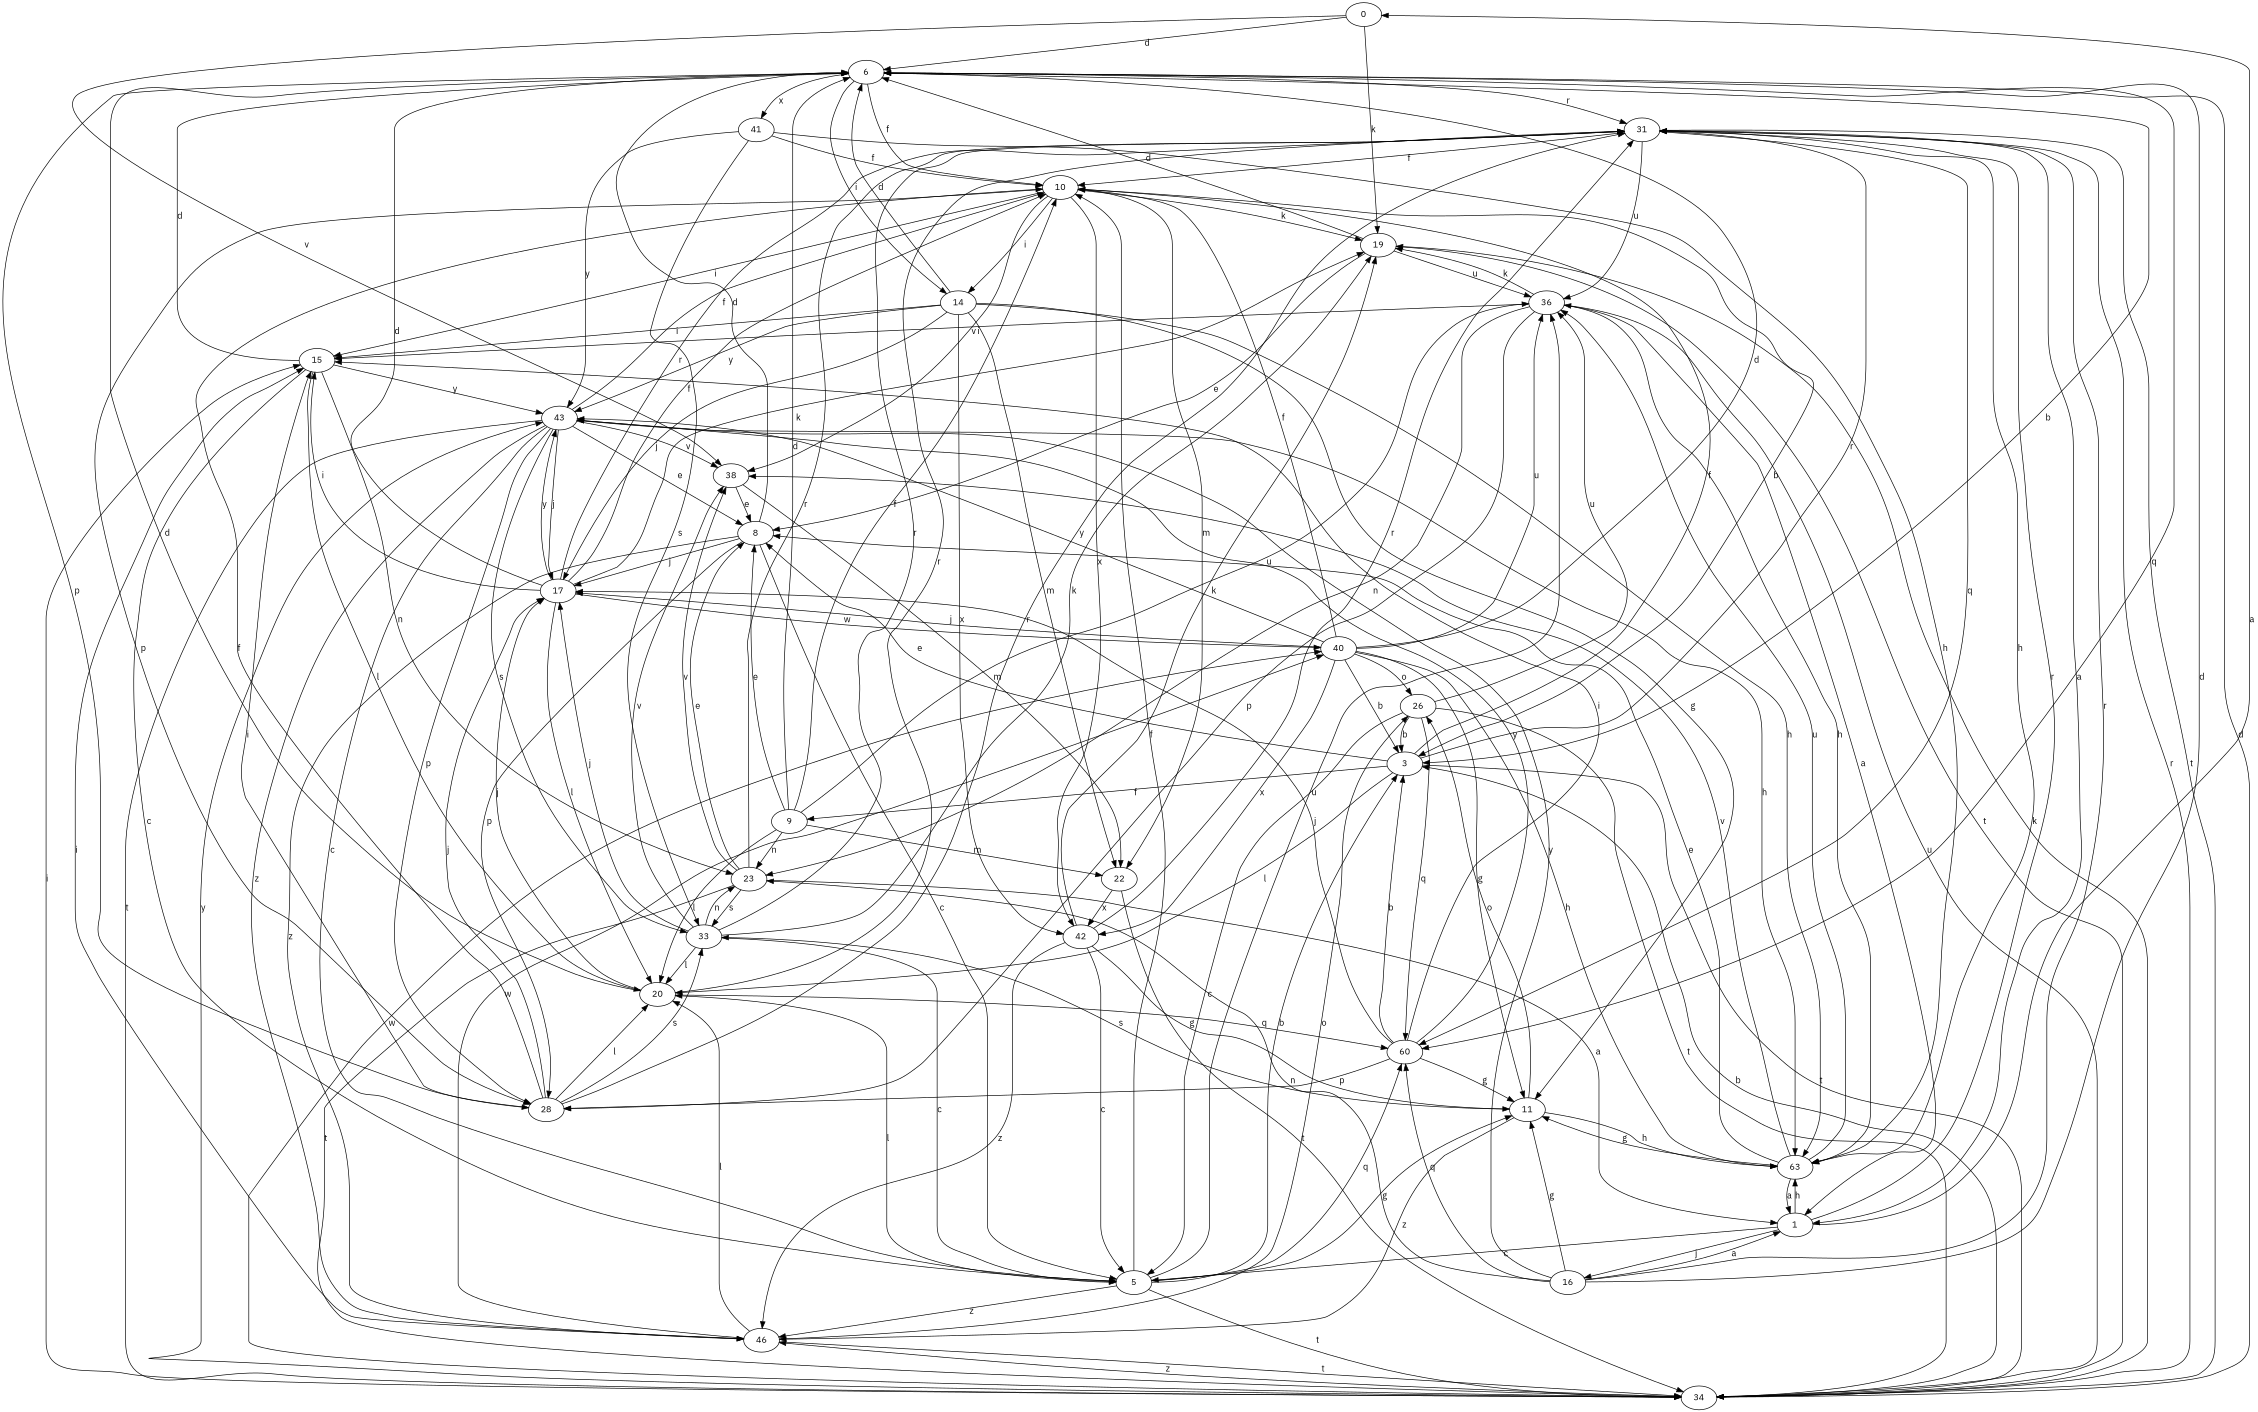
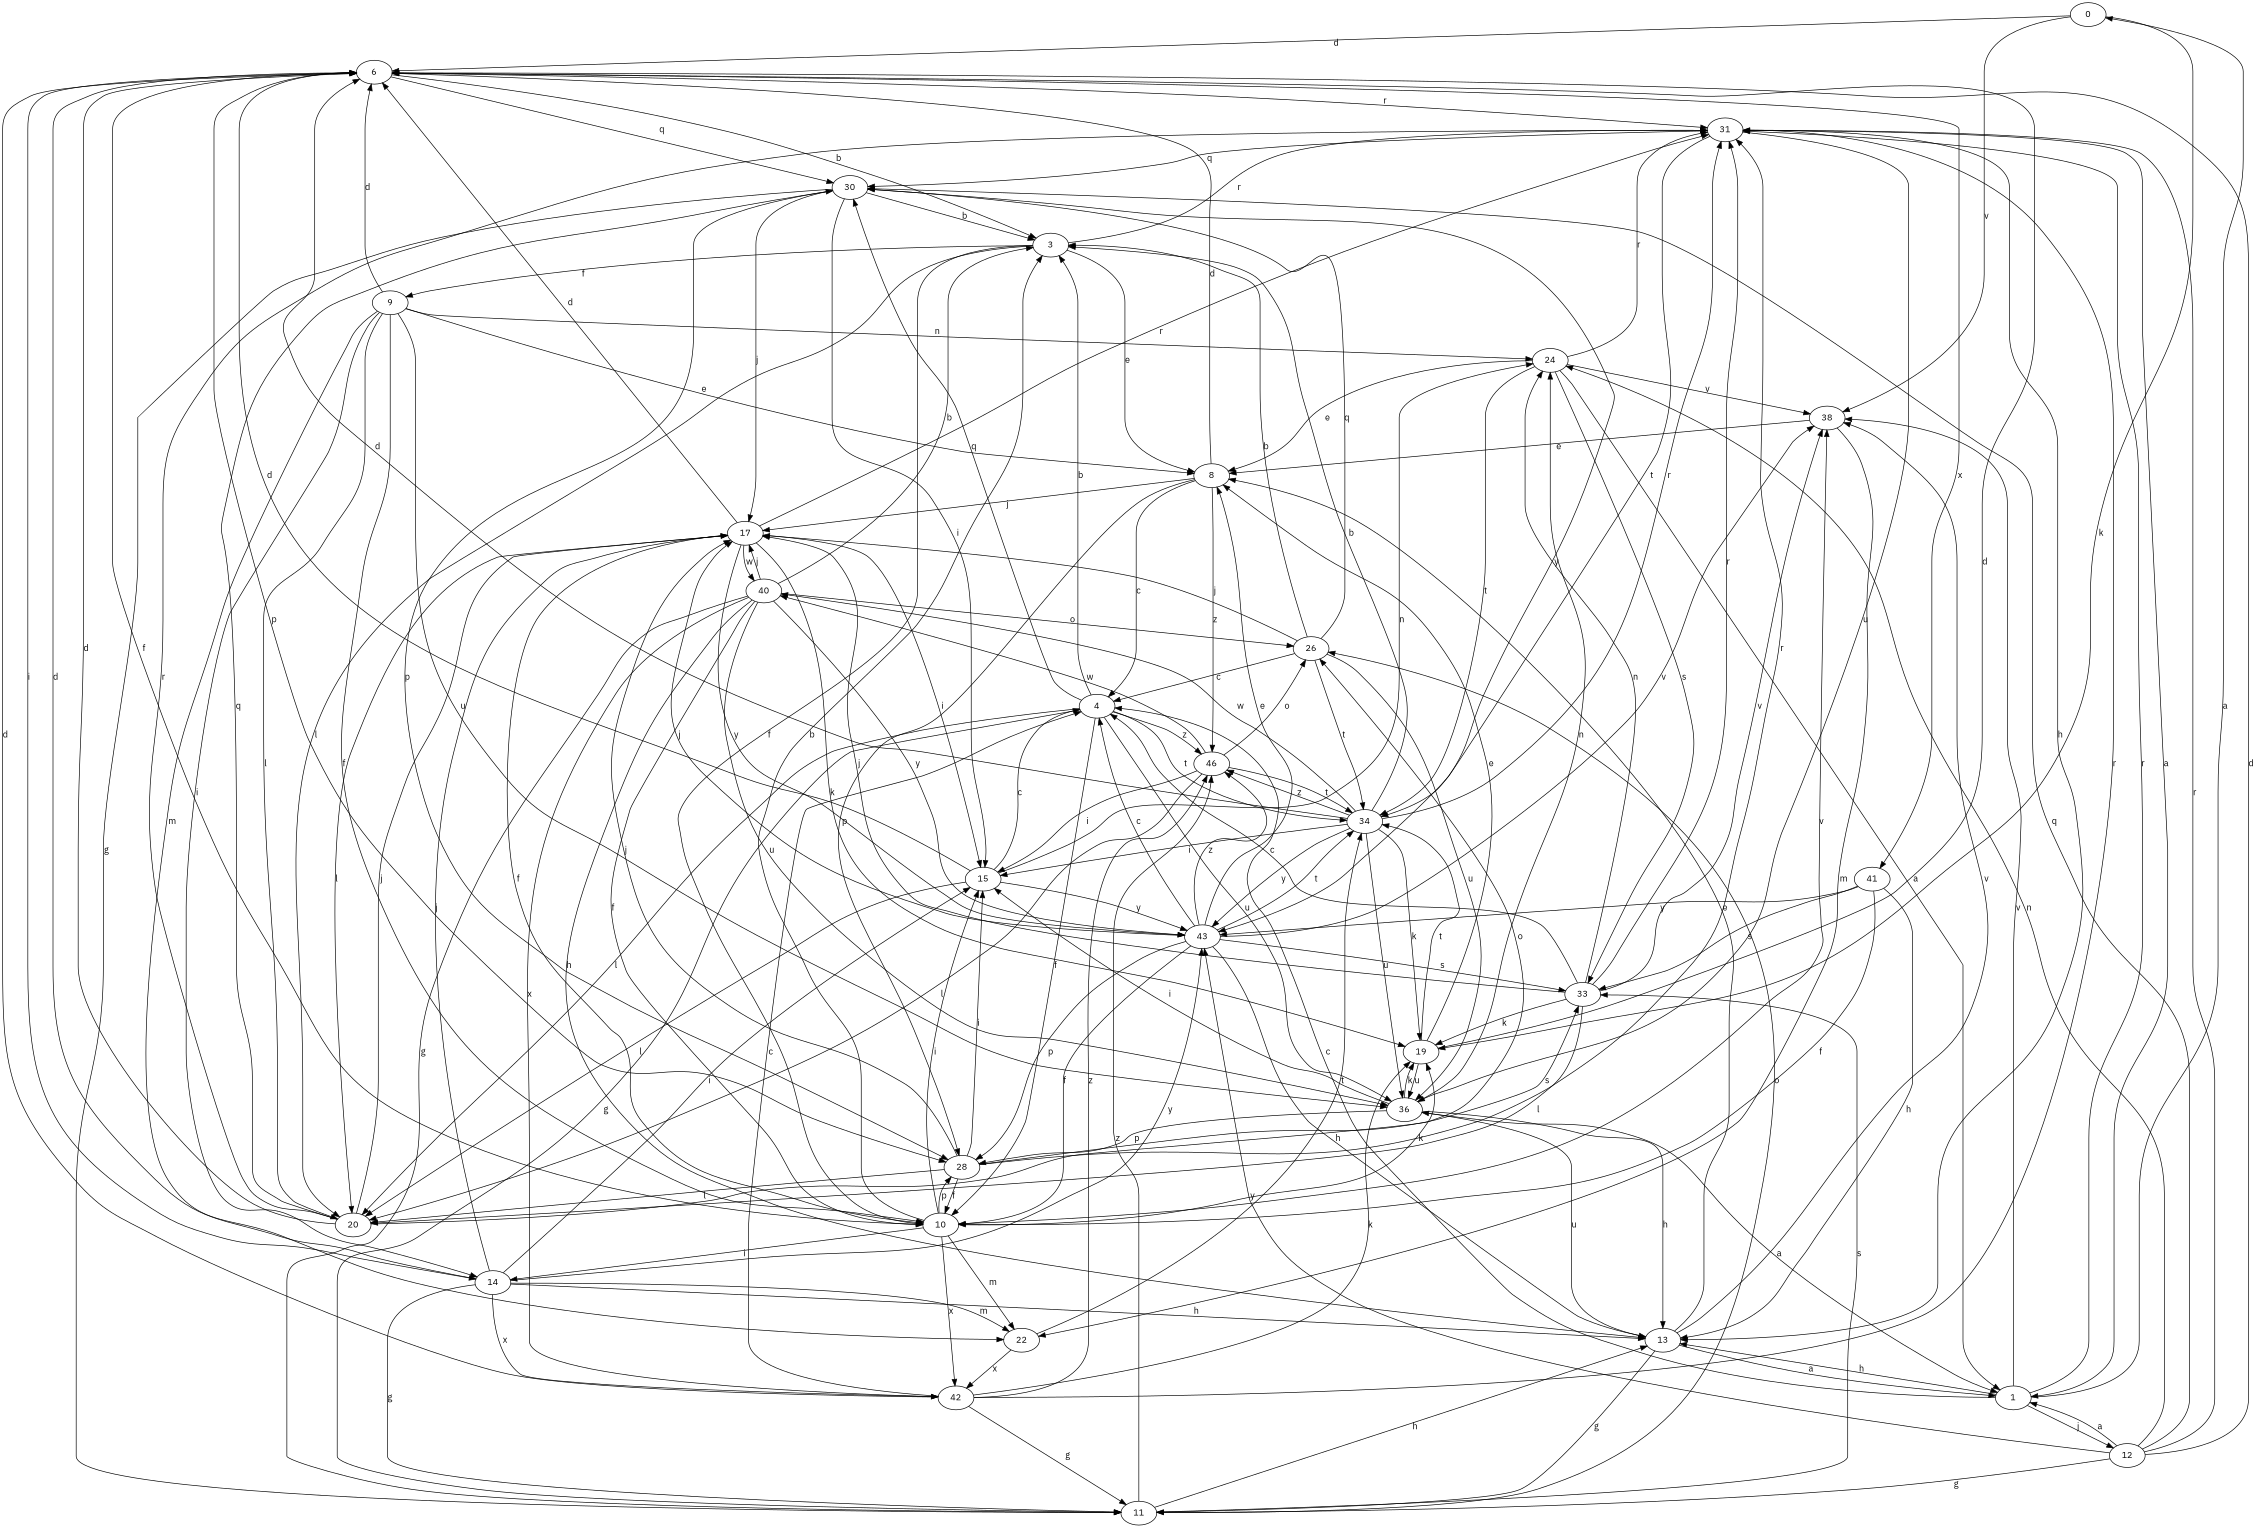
  strict digraph {
    fontname="IBM Plex Sans"
    node [fontname="IBM Plex Sans"]
    edge [fontname="IBM Plex Sans"]
    0
    6
    19
    38
    31
    3
    10
-   30 [label=60]
+   30
    14
    28
    41
    8
    34
    36
    22
    1
-   5
-   13 [label=63]
-   16
+   5 [label=4]
+   13
+   16 [label=12]
    20
    11
    46
-   24 [label=23]
+   24
    43
    9
    17
    15
    42
    26
    40
    33
    0 -> 6 [label=d]
    0 -> 19 [label=k]
    0 -> 38 [label=v]
    6 -> 31 [label=r]
    6 -> 3 [label=b]
    6 -> 10 [label=f]
    6 -> 30 [label=q]
    6 -> 14 [label=i]
    6 -> 28 [label=p]
    6 -> 41 [label=x]
    19 -> 6 [label=d]
    19 -> 8 [label=e]
    19 -> 34 [label=t]
    19 -> 36 [label=u]
    38 -> 8 [label=e]
    38 -> 22 [label=m]
-   31 -> 10 [label=f]
    31 -> 30 [label=q]
    31 -> 34 [label=t]
    31 -> 36 [label=u]
    31 -> 1 [label=a]
    31 -> 13 [label=h]
    3 -> 31 [label=r]
    3 -> 10 [label=f]
    3 -> 8 [label=e]
-   3 -> 34 [label=t]
    3 -> 20 [label=l]
    3 -> 9 [label=f]
    10 -> 19 [label=k]
    10 -> 38 [label=v]
    10 -> 3 [label=b]
    10 -> 14 [label=i]
    10 -> 28 [label=p]
    10 -> 22 [label=m]
    10 -> 15 [label=i]
    10 -> 42 [label=x]
    30 -> 3 [label=b]
    30 -> 28 [label=p]
    30 -> 11 [label=g]
    30 -> 43 [label=y]
    30 -> 17 [label=j]
    30 -> 15 [label=i]
    14 -> 6 [label=d]
    14 -> 22 [label=m]
    14 -> 13 [label=h]
    14 -> 11 [label=g]
    14 -> 43 [label=y]
    14 -> 17 [label=j]
    14 -> 15 [label=i]
    14 -> 42 [label=x]
    28 -> 31 [label=r]
    28 -> 10 [label=f]
    28 -> 20 [label=l]
    28 -> 17 [label=j]
    28 -> 15 [label=i]
    28 -> 33 [label=s]
    41 -> 10 [label=f]
    41 -> 13 [label=h]
    41 -> 43 [label=y]
    41 -> 33 [label=s]
    8 -> 6 [label=d]
    8 -> 28 [label=p]
    8 -> 5 [label=c]
    8 -> 46 [label=z]
    8 -> 17 [label=j]
    34 -> 6 [label=d]
    34 -> 19 [label=k]
    34 -> 31 [label=r]
    34 -> 3 [label=b]
    34 -> 36 [label=u]
    34 -> 46 [label=z]
    34 -> 43 [label=y]
    34 -> 15 [label=i]
    34 -> 40 [label=w]
    36 -> 19 [label=k]
    36 -> 28 [label=p]
    36 -> 1 [label=a]
    36 -> 13 [label=h]
    36 -> 24 [label=n]
    36 -> 15 [label=i]
    22 -> 34 [label=t]
    22 -> 42 [label=x]
    1 -> 0 [label=a]
+   1 -> 38 [label=v]
    1 -> 31 [label=r]
    1 -> 5 [label=c]
    1 -> 13 [label=h]
    1 -> 16 [label=j]
    5 -> 3 [label=b]
    5 -> 10 [label=f]
    5 -> 30 [label=q]
    5 -> 34 [label=t]
    5 -> 36 [label=u]
    5 -> 20 [label=l]
    5 -> 11 [label=g]
    5 -> 46 [label=z]
    13 -> 38 [label=v]
    13 -> 8 [label=e]
    13 -> 36 [label=u]
    13 -> 1 [label=a]
    13 -> 11 [label=g]
    16 -> 6 [label=d]
    16 -> 31 [label=r]
    16 -> 30 [label=q]
    16 -> 1 [label=a]
    16 -> 11 [label=g]
    16 -> 24 [label=n]
    16 -> 43 [label=y]
    20 -> 6 [label=d]
    20 -> 31 [label=r]
    20 -> 30 [label=q]
    20 -> 17 [label=j]
+   20 -> 26 [label=o]
    11 -> 13 [label=h]
    11 -> 46 [label=z]
    11 -> 26 [label=o]
    11 -> 33 [label=s]
    46 -> 34 [label=t]
    46 -> 20 [label=l]
    46 -> 15 [label=i]
    46 -> 26 [label=o]
    46 -> 40 [label=w]
    24 -> 38 [label=v]
    24 -> 31 [label=r]
    24 -> 8 [label=e]
    24 -> 34 [label=t]
    24 -> 1 [label=a]
    24 -> 33 [label=s]
    43 -> 38 [label=v]
    43 -> 10 [label=f]
    43 -> 28 [label=p]
    43 -> 8 [label=e]
    43 -> 34 [label=t]
    43 -> 5 [label=c]
    43 -> 13 [label=h]
    43 -> 46 [label=z]
    43 -> 17 [label=j]
    43 -> 33 [label=s]
    9 -> 6 [label=d]
    9 -> 10 [label=f]
+   9 -> 14 [label=i]
    9 -> 8 [label=e]
    9 -> 36 [label=u]
    9 -> 22 [label=m]
    9 -> 20 [label=l]
    9 -> 24 [label=n]
    17 -> 6 [label=d]
    17 -> 19 [label=k]
    17 -> 31 [label=r]
    17 -> 10 [label=f]
    17 -> 20 [label=l]
    17 -> 43 [label=y]
    17 -> 15 [label=i]
    17 -> 40 [label=w]
    15 -> 6 [label=d]
    15 -> 5 [label=c]
    15 -> 20 [label=l]
    15 -> 24 [label=n]
    15 -> 43 [label=y]
    42 -> 19 [label=k]
    42 -> 31 [label=r]
    42 -> 5 [label=c]
    42 -> 11 [label=g]
    42 -> 46 [label=z]
    26 -> 3 [label=b]
    26 -> 30 [label=q]
    26 -> 34 [label=t]
    26 -> 36 [label=u]
    26 -> 5 [label=c]
-   40 -> 6 [label=d]
+   26 -> 17 [label=j]
+   42 -> 6 [label=d]
    40 -> 3 [label=b]
    40 -> 10 [label=f]
    40 -> 36 [label=u]
    40 -> 13 [label=h]
    40 -> 11 [label=g]
    40 -> 43 [label=y]
    40 -> 17 [label=j]
    40 -> 42 [label=x]
    40 -> 26 [label=o]
    33 -> 19 [label=k]
    33 -> 38 [label=v]
    33 -> 31 [label=r]
    33 -> 5 [label=c]
    33 -> 20 [label=l]
    33 -> 24 [label=n]
    33 -> 17 [label=j]
  }
